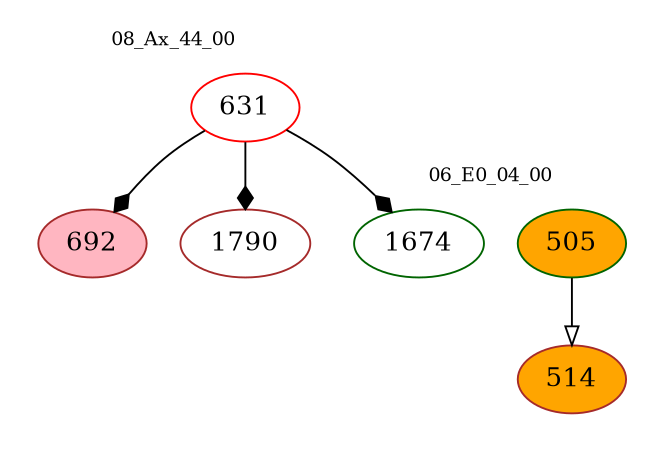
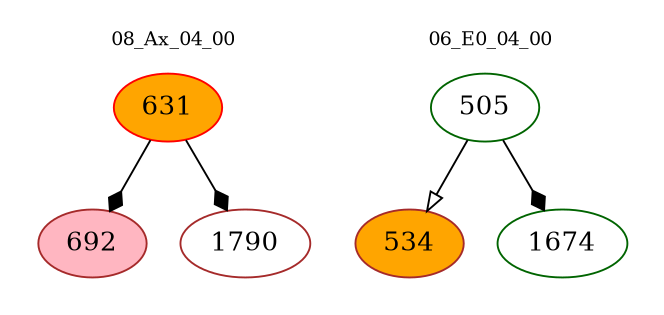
  digraph {
    node [color=brown fillcolor=white style=filled]
    edge [arrowhead=diamond color=black]
-   n1 [color=red label=631]
+   n1 [color=red fillcolor=orange label=631]
    n2 [fillcolor=lightpink label=692]
    n3 [label=1790]
-   n4 [color=darkgreen fillcolor=orange label=505]
-   n5 [fillcolor=orange label=514]
+   n4 [color=darkgreen label=505]
+   n5 [fillcolor=orange label=534]
    n6 [color=darkgreen label=1674]
    subgraph cluster_1 {
      color=white
      fontsize=10
-     label="08_Ax_44_00"
+     label="08_Ax_04_00"
      n1
      n2
      n3
    }
    subgraph cluster_2 {
      color=white
      fontsize=10
      label="06_E0_04_00"
      n4
      n5
      n6
    }
    n1 -> n2
    n1 -> n3
    n4 -> n5 [arrowhead=onormal]
-   n1 -> n6
+   n4 -> n6
  }
